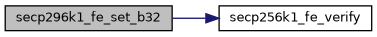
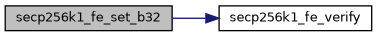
  digraph {
    rankdir=LR
    node [color=black fontname=Helvetica fontsize=10 shape=record style=filled]
-   n1 [fillcolor=grey75 fontcolor=black height=0.2 label=secp296k1_fe_set_b32 width=0.4]
+   n1 [fillcolor=grey75 fontcolor=black height=0.2 label=secp256k1_fe_set_b32 width=0.4]
    n2 [fillcolor=white height=0.2 label=secp256k1_fe_verify width=0.4]
    n1 -> n2 [color=midnightblue fontname=Helvetica fontsize=10 labelfontname=Helvetica labelfontsize=10 style=solid]
  }
